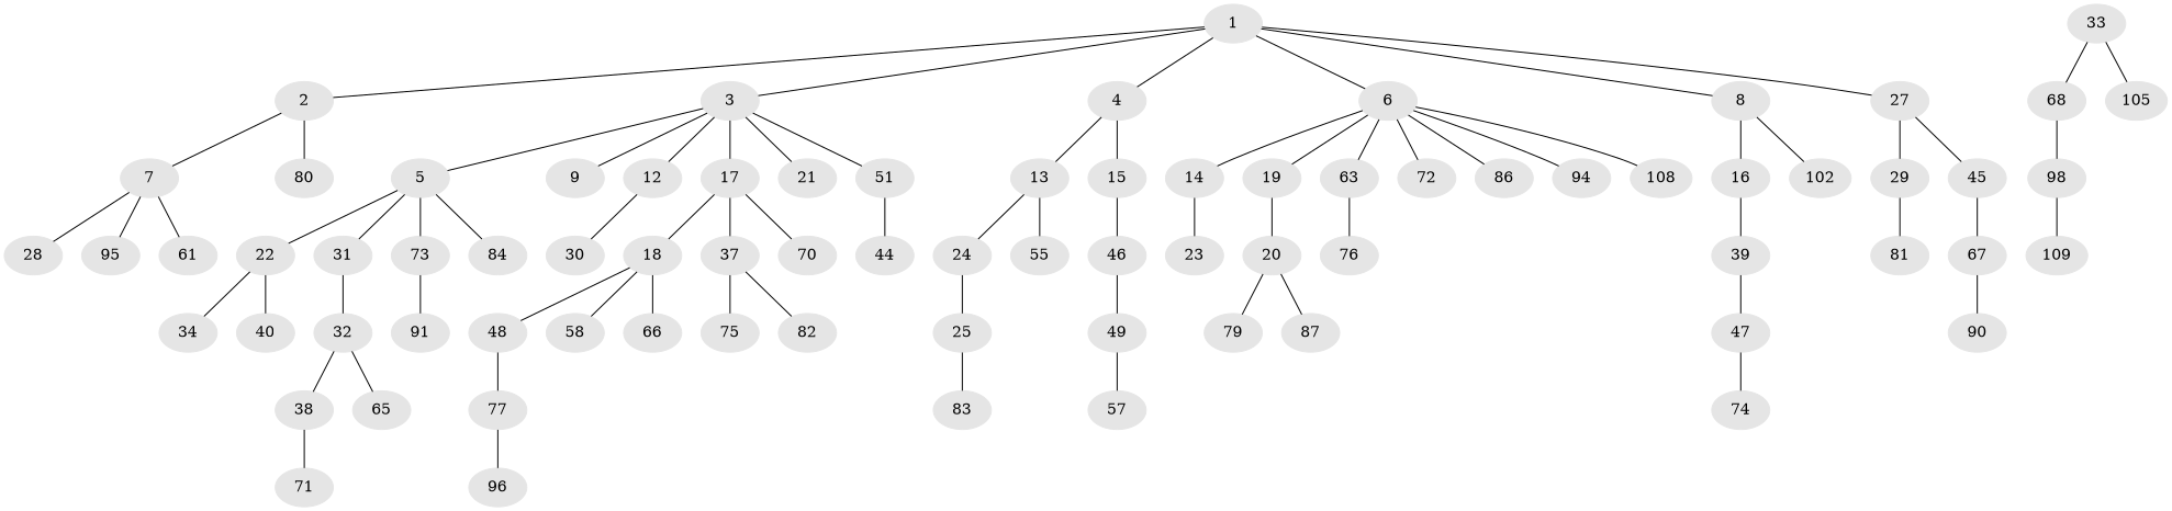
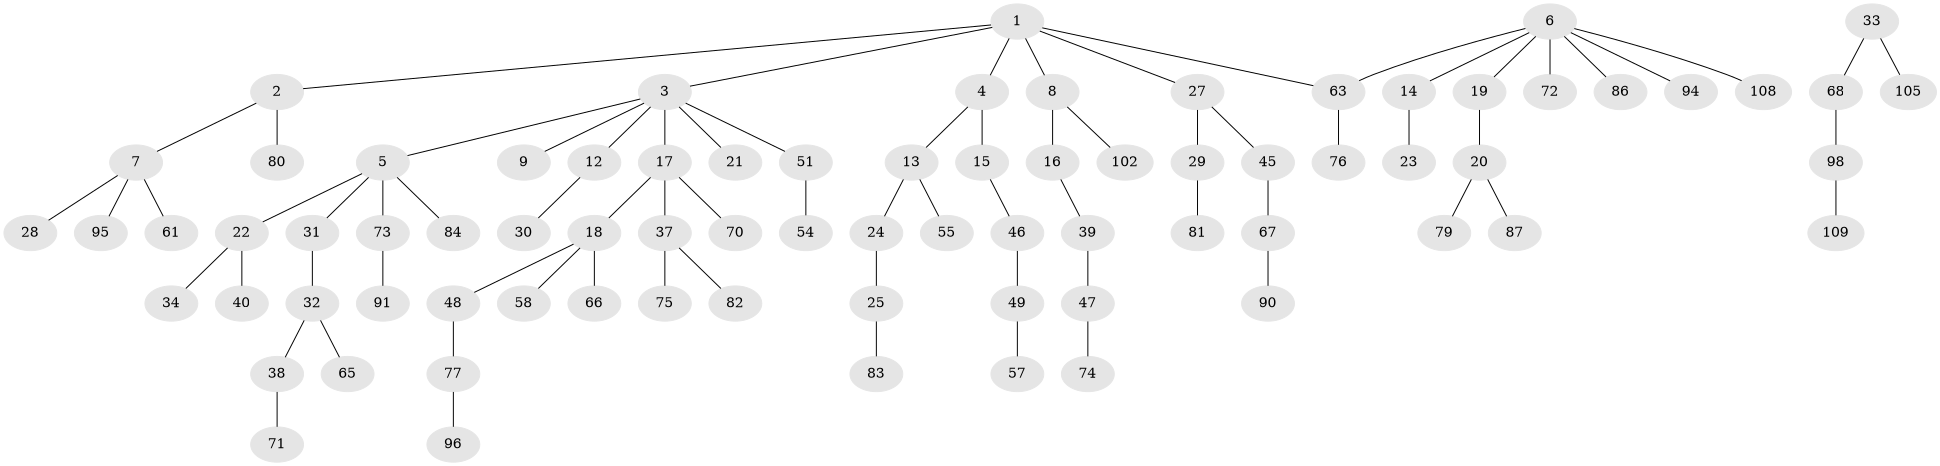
  graph {
    node [color=gray90 style=filled]
    1 [super="+52"]
    2
    3 [super="+60"]
    4 [super="+44"]
    6 [super="+11"]
    8 [super="+10"]
    27 [super="+92"]
    7 [super="+114"]
    80
    5 [super="+36"]
    9
    12 [super="+101"]
    17 [super="+111"]
    21
    51
    13 [super="+50"]
    15 [super="+100"]
    14 [super="+42"]
    19
    63
    72
    86
    94
    108
    16
    102
    29
    45
    28
    n30 [label=95]
    61 [super="+62"]
    22 [super="+26"]
    31 [super="+43"]
    73 [super="+99"]
    84 [super="+89"]
    30
    18 [super="+53"]
    37 [super="+85"]
    70
-   54 [label=44]
+   54
    24
    55
    46
    34
    40
    32 [super="+69"]
    91
    23
    20 [super="+64"]
    76 [super="+104"]
    39 [super="+56"]
    25 [super="+103"]
    49 [super="+59"]
    47 [super="+107"]
    48
    58
    66
    75
    82
    77 [super="+78"]
    79
    87
    33 [super="+88"]
    68 [super="+97"]
    105 [super="+113"]
    83
    81 [super="+110"]
    67
    38 [super="+41"]
    65
    71 [super="+112"]
    98 [super="+106"]
    74 [super="+95"]
    90 [super="+93"]
    57
    96
    109
    1 -- 2
    1 -- 3
    1 -- 4
-   1 -- 6
+   1 -- 63
    1 -- 8
    1 -- 27
    2 -- 7
    2 -- 80
    3 -- 5
    3 -- 9
    3 -- 12
    3 -- 17
    3 -- 21
    3 -- 51
    4 -- 13
    4 -- 15
    6 -- 14
    6 -- 19
    6 -- 63
    6 -- 72
    6 -- 86
    6 -- 94
    6 -- 108
    8 -- 16
    8 -- 102
    27 -- 29
    27 -- 45
    7 -- 28
    7 -- n30
    7 -- 61
    5 -- 22
    5 -- 31
    5 -- 73
    5 -- 84
    12 -- 30
    17 -- 18
    17 -- 37
    17 -- 70
    51 -- 54
    13 -- 24
    13 -- 55
    15 -- 46
    14 -- 23
    19 -- 20
    63 -- 76
    16 -- 39
    29 -- 81
    45 -- 67
    22 -- 34
    22 -- 40
    31 -- 32
    73 -- 91
    18 -- 48
    18 -- 58
    18 -- 66
    37 -- 75
    37 -- 82
    24 -- 25
    46 -- 49
    32 -- 38
    32 -- 65
    20 -- 79
    20 -- 87
    39 -- 47
    25 -- 83
    49 -- 57
    47 -- 74
    48 -- 77
    77 -- 96
    33 -- 68
    33 -- 105
    68 -- 98
    67 -- 90
    38 -- 71
    98 -- 109
  }
